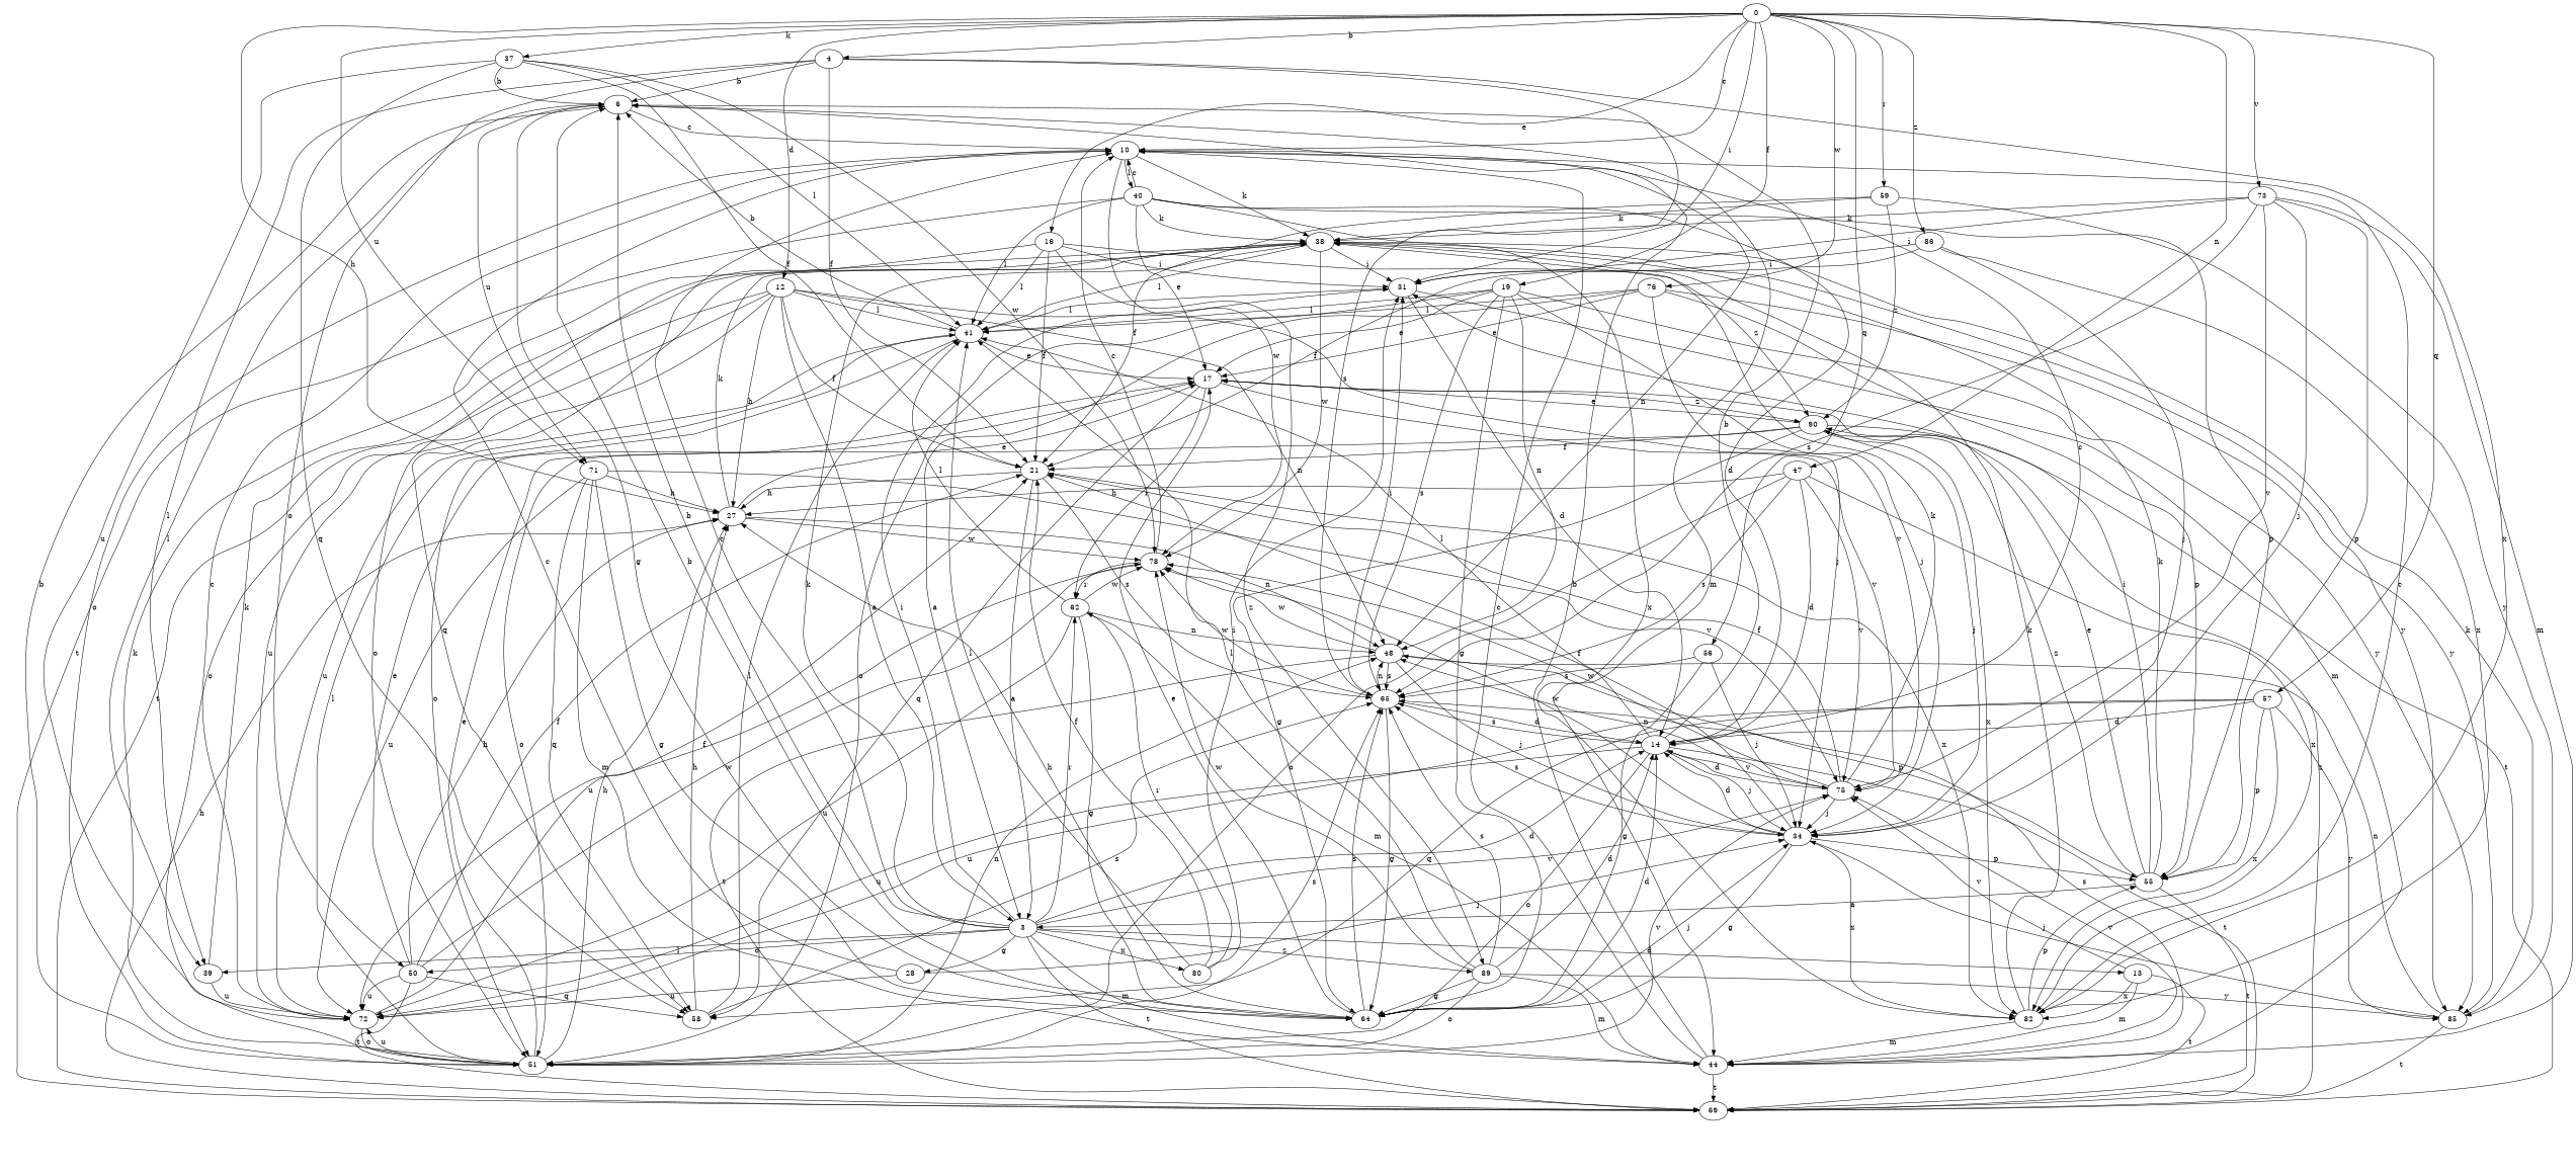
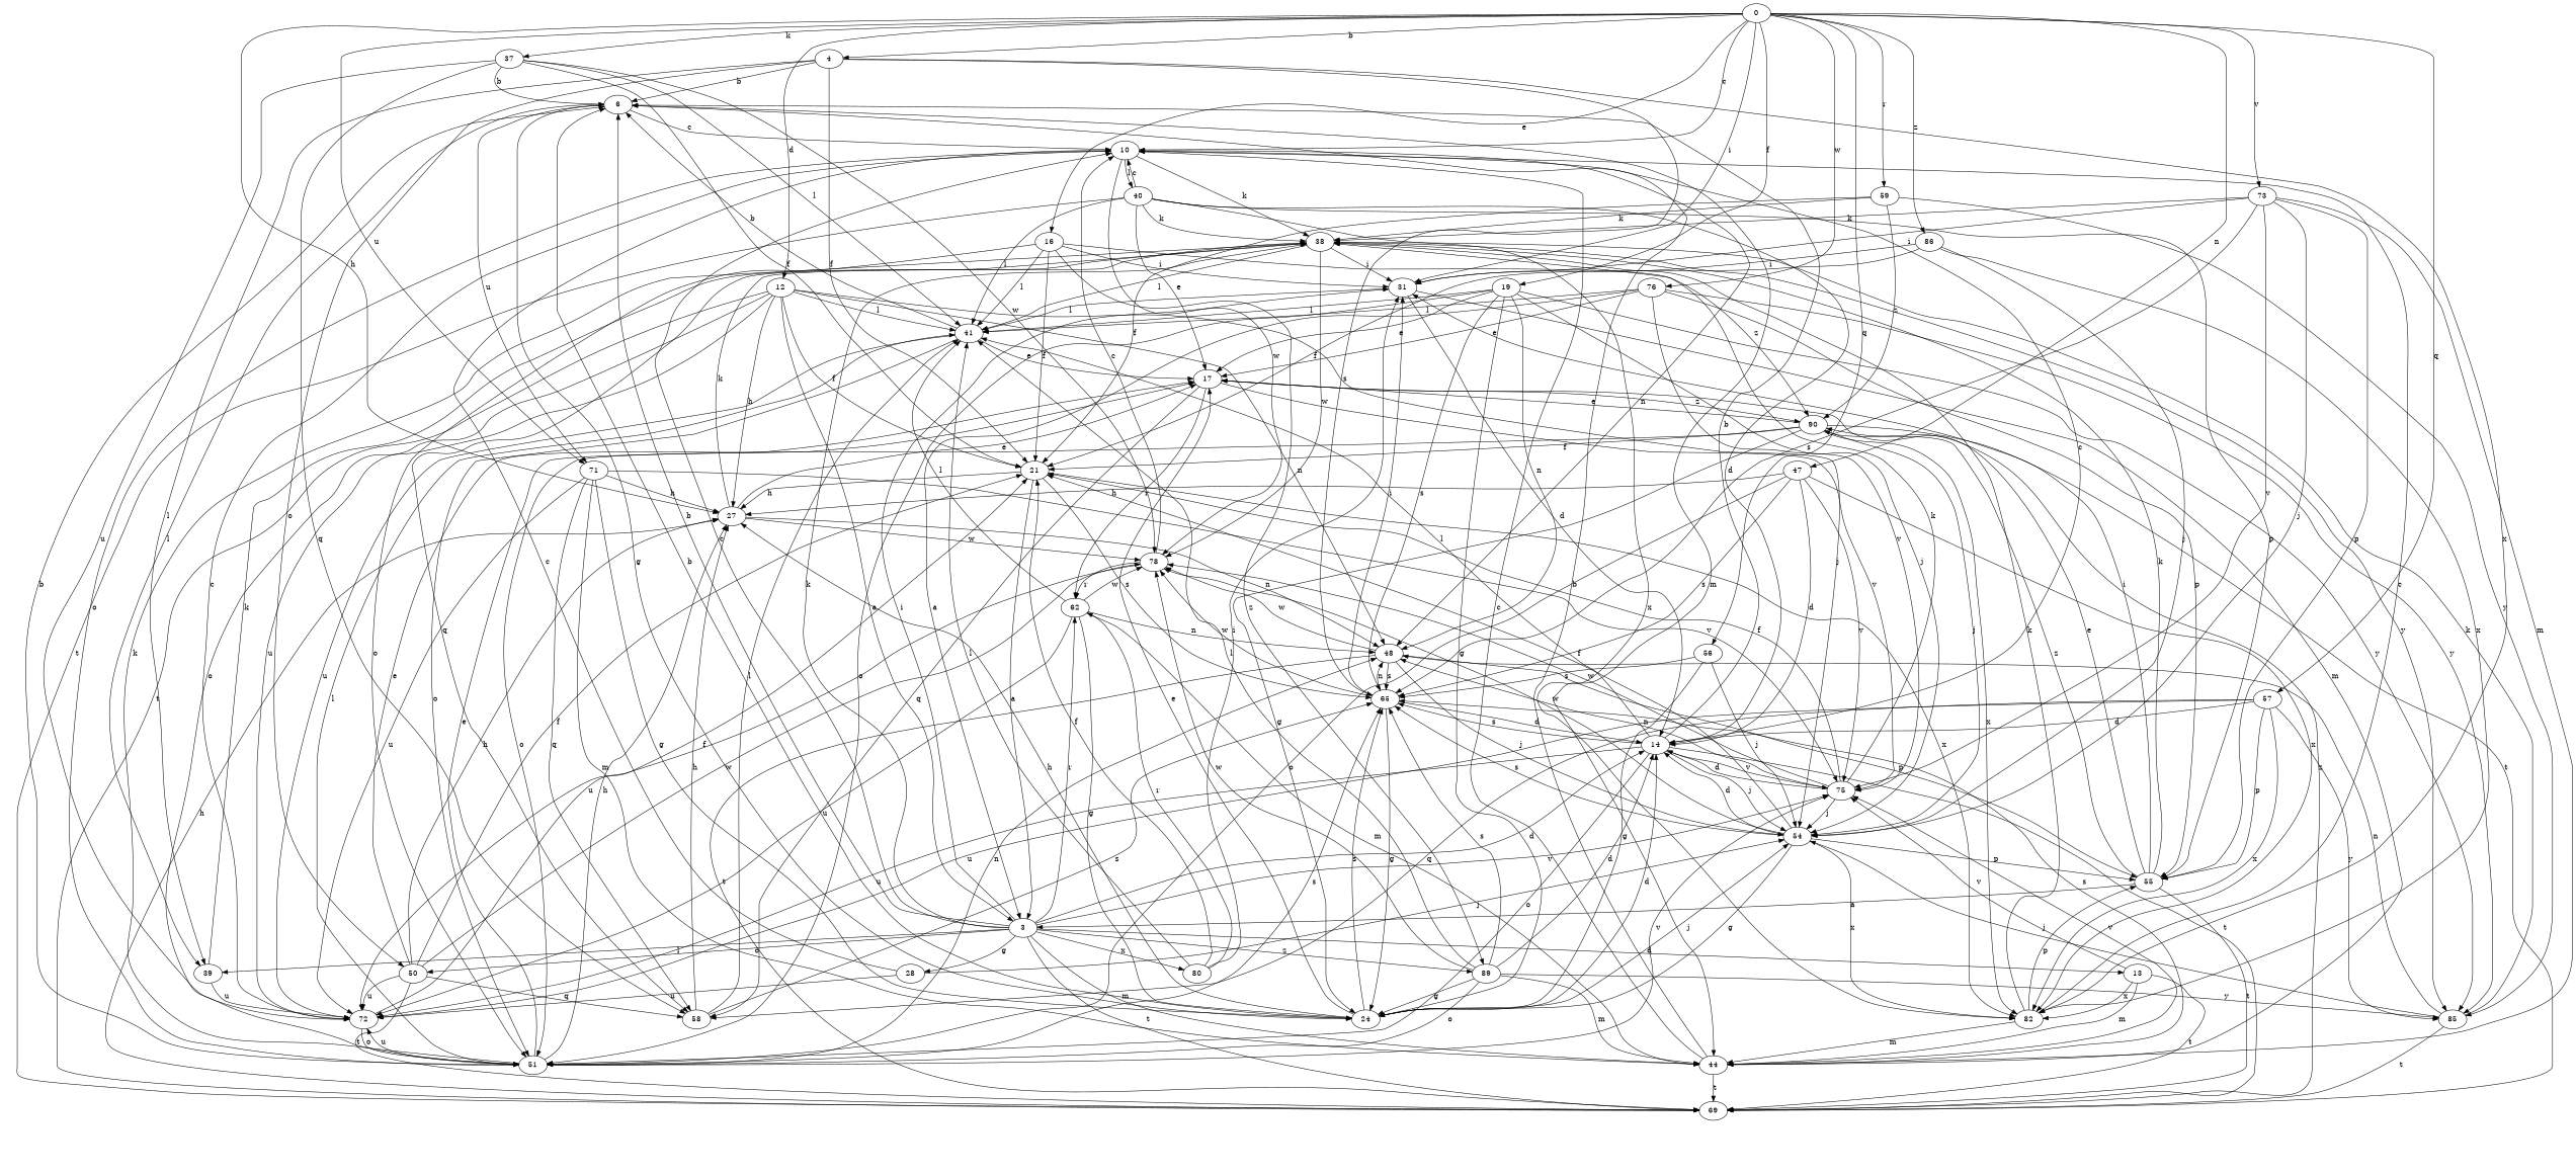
  strict digraph {
    0
    4
    10
    12
    16
    19
    27
    31
    37
    47
    56
    57
    59
    71
    73
    76
    86
    6
    39
    50
    21
    65
    82
    38
    40
    48
    51
    78
    3
    69
-   34
+   34 [label=54]
    41
    72
    89
    90
-   24 [label=64]
+   24
    17
    85
    14
    44
    58
    75
    55
    13
    n45 [label=28]
    62
    80
    0 -> 4 [label=b]
    0 -> 10 [label=c]
    0 -> 12 [label=d]
    0 -> 16 [label=e]
    0 -> 19 [label=f]
    0 -> 27 [label=h]
    0 -> 31 [label=i]
    0 -> 37 [label=k]
    0 -> 47 [label=n]
    0 -> 56 [label=q]
    0 -> 57 [label=q]
    0 -> 59 [label=r]
    0 -> 71 [label=u]
    0 -> 73 [label=v]
    0 -> 76 [label=w]
    0 -> 86 [label=z]
    4 -> 6 [label=b]
    4 -> 39 [label=l]
    4 -> 50 [label=o]
    4 -> 21 [label=f]
    4 -> 65 [label=s]
    4 -> 82 [label=x]
    10 -> 38 [label=k]
    10 -> 40 [label=l]
    10 -> 48 [label=n]
    10 -> 51 [label=o]
    10 -> 78 [label=w]
    12 -> 27 [label=h]
    12 -> 21 [label=f]
    12 -> 48 [label=n]
    12 -> 51 [label=o]
    12 -> 3 [label=a]
    12 -> 69 [label=t]
    12 -> 34 [label=j]
    12 -> 41 [label=l]
    12 -> 72 [label=u]
    16 -> 31 [label=i]
    16 -> 21 [label=f]
    16 -> 51 [label=o]
    16 -> 41 [label=l]
    16 -> 89 [label=z]
    16 -> 90 [label=z]
    19 -> 65 [label=s]
    19 -> 48 [label=n]
    19 -> 51 [label=o]
    19 -> 34 [label=j]
    19 -> 41 [label=l]
    19 -> 24 [label=g]
    19 -> 17 [label=e]
    19 -> 85 [label=y]
    27 -> 38 [label=k]
    27 -> 48 [label=n]
    27 -> 78 [label=w]
    27 -> 17 [label=e]
    31 -> 41 [label=l]
    31 -> 14 [label=d]
    31 -> 44 [label=m]
    37 -> 6 [label=b]
    37 -> 21 [label=f]
    37 -> 78 [label=w]
    37 -> 41 [label=l]
    37 -> 72 [label=u]
    37 -> 58 [label=q]
    47 -> 27 [label=h]
    47 -> 65 [label=s]
    47 -> 82 [label=x]
    47 -> 51 [label=o]
    47 -> 14 [label=d]
    47 -> 75 [label=v]
    56 -> 65 [label=s]
    56 -> 34 [label=j]
    56 -> 24 [label=g]
    57 -> 82 [label=x]
    57 -> 72 [label=u]
    57 -> 85 [label=y]
    57 -> 14 [label=d]
    57 -> 58 [label=q]
    57 -> 55 [label=p]
    59 -> 21 [label=f]
    59 -> 38 [label=k]
    59 -> 90 [label=z]
    59 -> 85 [label=y]
    71 -> 27 [label=h]
    71 -> 72 [label=u]
    71 -> 24 [label=g]
    71 -> 44 [label=m]
    71 -> 58 [label=q]
    71 -> 75 [label=v]
    73 -> 31 [label=i]
    73 -> 65 [label=s]
    73 -> 38 [label=k]
    73 -> 34 [label=j]
    73 -> 44 [label=m]
    73 -> 75 [label=v]
    73 -> 55 [label=p]
    76 -> 3 [label=a]
    76 -> 41 [label=l]
    76 -> 17 [label=e]
    76 -> 85 [label=y]
    76 -> 75 [label=v]
    76 -> 55 [label=p]
    86 -> 31 [label=i]
    86 -> 21 [label=f]
    86 -> 82 [label=x]
    86 -> 34 [label=j]
    6 -> 10 [label=c]
    6 -> 71 [label=u]
    6 -> 39 [label=l]
    6 -> 24 [label=g]
    6 -> 44 [label=m]
    39 -> 38 [label=k]
    39 -> 72 [label=u]
    50 -> 27 [label=h]
    50 -> 21 [label=f]
    50 -> 78 [label=w]
    50 -> 69 [label=t]
    50 -> 72 [label=u]
    50 -> 17 [label=e]
    50 -> 58 [label=q]
    21 -> 27 [label=h]
    21 -> 65 [label=s]
    21 -> 82 [label=x]
    21 -> 3 [label=a]
    65 -> 31 [label=i]
    65 -> 48 [label=n]
    65 -> 78 [label=w]
    65 -> 24 [label=g]
    65 -> 14 [label=d]
    82 -> 10 [label=c]
    82 -> 38 [label=k]
    82 -> 44 [label=m]
    82 -> 55 [label=p]
    38 -> 31 [label=i]
    38 -> 78 [label=w]
    38 -> 41 [label=l]
    38 -> 85 [label=y]
    38 -> 58 [label=q]
    40 -> 10 [label=c]
    40 -> 82 [label=x]
    40 -> 38 [label=k]
    40 -> 69 [label=t]
    40 -> 41 [label=l]
    40 -> 17 [label=e]
    40 -> 14 [label=d]
    40 -> 55 [label=p]
    48 -> 65 [label=s]
    48 -> 78 [label=w]
    48 -> 69 [label=t]
    48 -> 34 [label=j]
    48 -> 55 [label=p]
    51 -> 27 [label=h]
    51 -> 6 [label=b]
    51 -> 65 [label=s]
    51 -> 38 [label=k]
    51 -> 48 [label=n]
    51 -> 41 [label=l]
    51 -> 72 [label=u]
    51 -> 17 [label=e]
    51 -> 75 [label=v]
    78 -> 10 [label=c]
    78 -> 72 [label=u]
    78 -> 62 [label=r]
    3 -> 10 [label=c]
    3 -> 31 [label=i]
    3 -> 6 [label=b]
    3 -> 39 [label=l]
    3 -> 50 [label=o]
    3 -> 38 [label=k]
    3 -> 69 [label=t]
    3 -> 89 [label=z]
    3 -> 14 [label=d]
    3 -> 44 [label=m]
    3 -> 75 [label=v]
    3 -> 13 [label=d]
    3 -> n45 [label=g]
    3 -> 62 [label=r]
    3 -> 80 [label=x]
    69 -> 27 [label=h]
    69 -> 90 [label=z]
    34 -> 21 [label=f]
    34 -> 65 [label=s]
    34 -> 82 [label=x]
    34 -> 78 [label=w]
    34 -> 24 [label=g]
    34 -> 14 [label=d]
    34 -> 55 [label=p]
    41 -> 6 [label=b]
    41 -> 51 [label=o]
    41 -> 72 [label=u]
    41 -> 17 [label=e]
    72 -> 10 [label=c]
    72 -> 21 [label=f]
    72 -> 51 [label=o]
    89 -> 65 [label=s]
    89 -> 51 [label=o]
    89 -> 78 [label=w]
    89 -> 41 [label=l]
    89 -> 24 [label=g]
    89 -> 85 [label=y]
    89 -> 14 [label=d]
    89 -> 44 [label=m]
    90 -> 21 [label=f]
    90 -> 82 [label=x]
    90 -> 51 [label=o]
    90 -> 69 [label=t]
    90 -> 34 [label=j]
    90 -> 24 [label=g]
    90 -> 17 [label=e]
    24 -> 27 [label=h]
    24 -> 6 [label=b]
    24 -> 65 [label=s]
    24 -> 34 [label=j]
    24 -> 17 [label=e]
    24 -> 14 [label=d]
    17 -> 90 [label=z]
    17 -> 58 [label=q]
    17 -> 75 [label=v]
    17 -> 62 [label=r]
    85 -> 38 [label=k]
    85 -> 48 [label=n]
    85 -> 69 [label=t]
    85 -> 34 [label=j]
    14 -> 10 [label=c]
    14 -> 6 [label=b]
    14 -> 65 [label=s]
    14 -> 51 [label=o]
    14 -> 69 [label=t]
    14 -> 34 [label=j]
    14 -> 41 [label=l]
    14 -> 72 [label=u]
    14 -> 75 [label=v]
    44 -> 10 [label=c]
    44 -> 6 [label=b]
    44 -> 65 [label=s]
    44 -> 69 [label=t]
    44 -> 75 [label=v]
    58 -> 27 [label=h]
    58 -> 65 [label=s]
    58 -> 41 [label=l]
    75 -> 21 [label=f]
    75 -> 38 [label=k]
    75 -> 48 [label=n]
    75 -> 78 [label=w]
    75 -> 34 [label=j]
    75 -> 14 [label=d]
    55 -> 31 [label=i]
    55 -> 38 [label=k]
    55 -> 3 [label=a]
    55 -> 69 [label=t]
    55 -> 90 [label=z]
    55 -> 17 [label=e]
    13 -> 82 [label=x]
    13 -> 69 [label=t]
    13 -> 44 [label=m]
    13 -> 75 [label=v]
    n45 -> 10 [label=c]
    n45 -> 34 [label=j]
    n45 -> 72 [label=u]
    62 -> 48 [label=n]
    62 -> 78 [label=w]
    62 -> 41 [label=l]
    62 -> 72 [label=u]
    62 -> 24 [label=g]
    62 -> 44 [label=m]
    80 -> 31 [label=i]
    80 -> 21 [label=f]
    80 -> 41 [label=l]
    80 -> 62 [label=r]
  }
